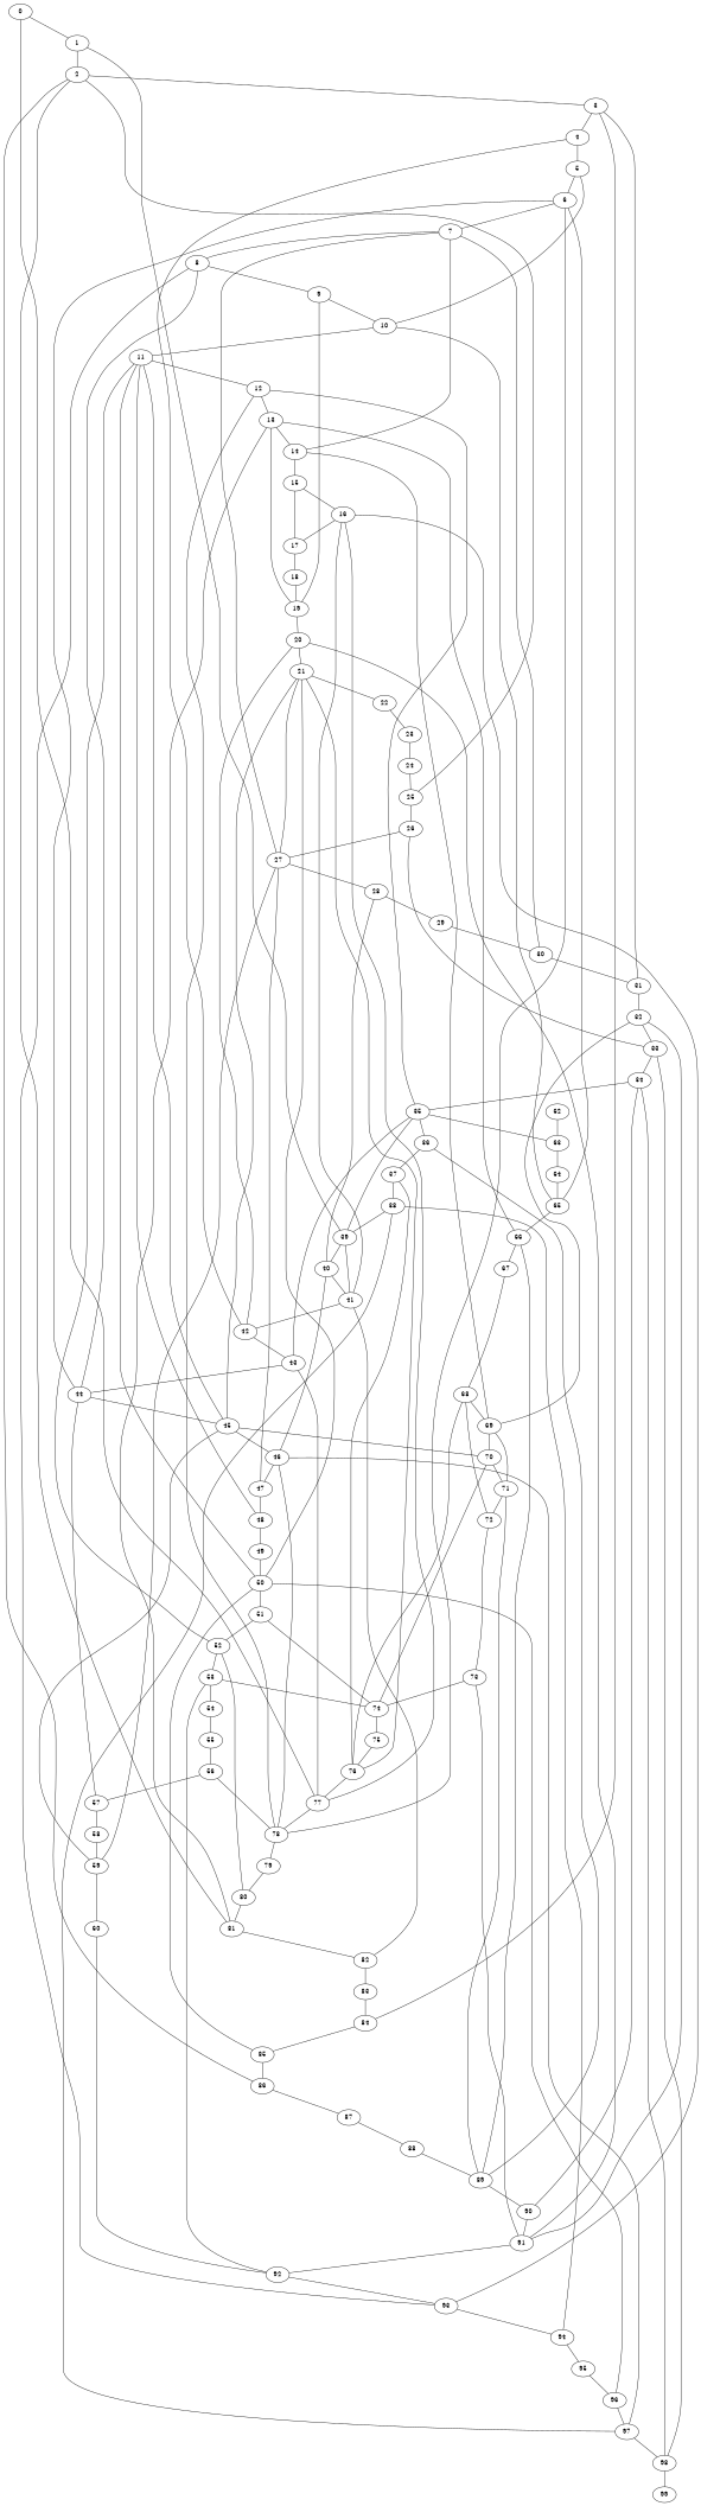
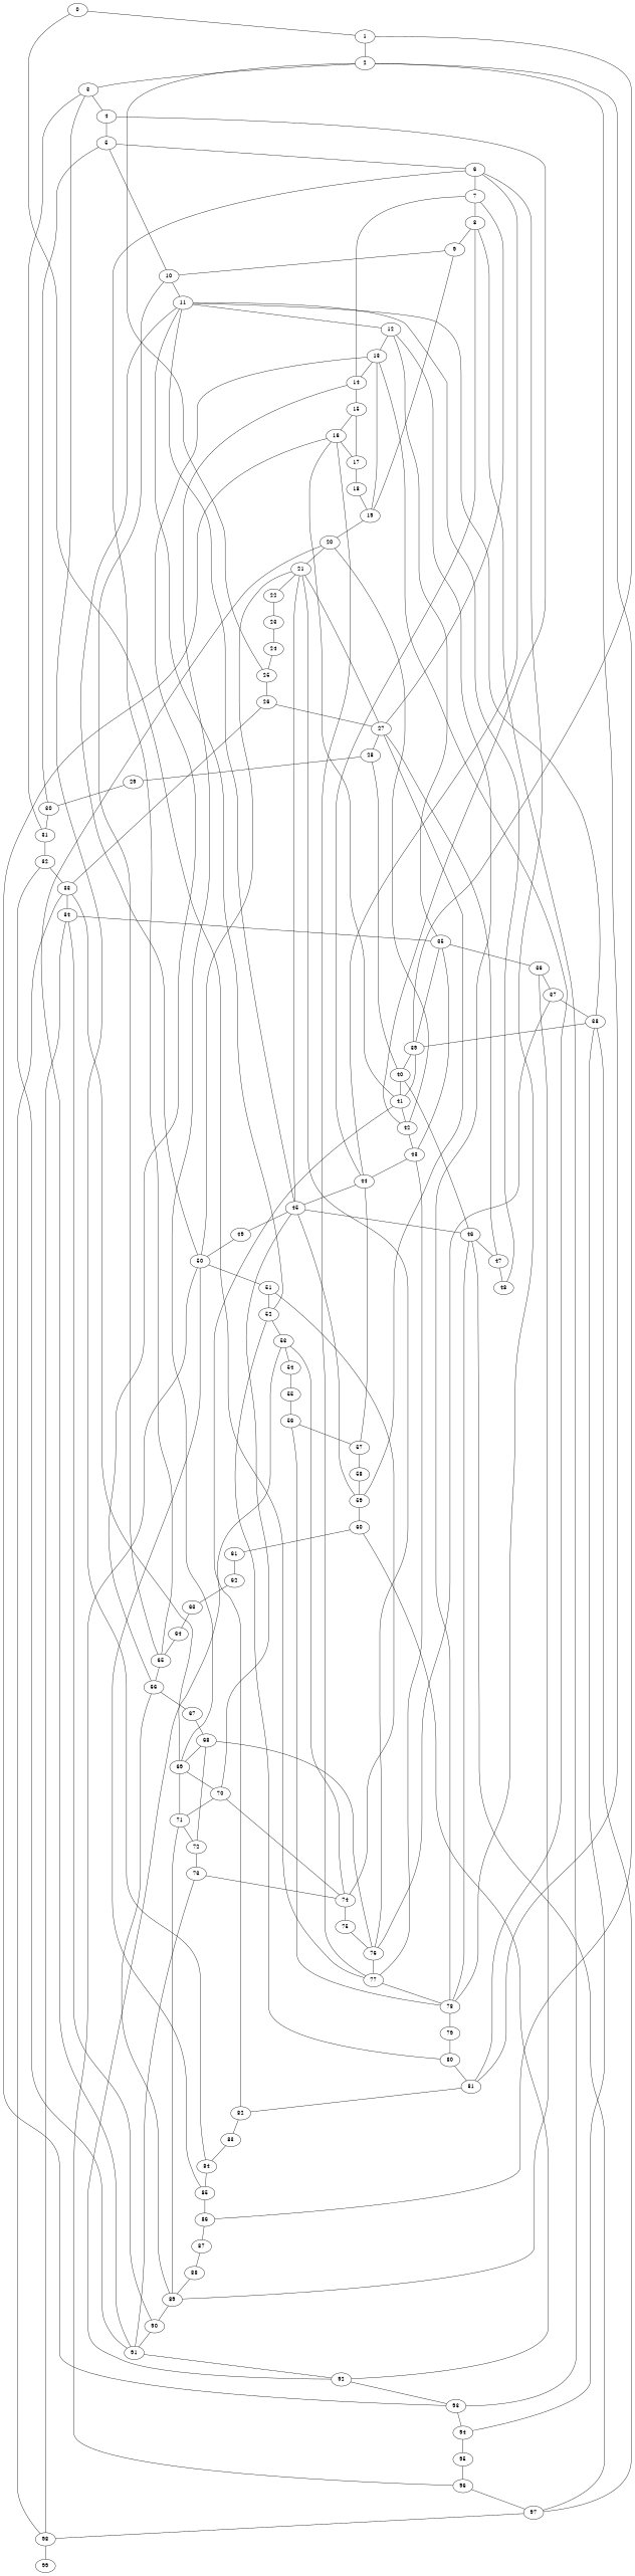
  graph {
    0
    1
    77
    2
    39
    78
    3
    81
    86
    25
    41
    40
    79
    4
    31
    84
    82
    87
    26
    42
    46
    5
    32
    85
    83
    88
    27
    33
    6
    30
    10
    43
    91
    7
    65
    44
    11
    8
    14
    66
    45
    57
    80
    12
    52
    38
    48
    50
    9
    93
    15
    69
    28
    59
    47
    89
    67
    70
    58
    19
    94
    16
    17
    71
    29
    60
    20
    95
    21
    13
    35
    53
    97
    49
    51
    96
    36
    63
    92
    74
    54
    98
    37
    64
    90
    68
    18
    72
    22
    76
    23
    24
    34
    99
+   61
    75
    55
    56
    62
    73
    0 -- 1
    0 -- 77
    1 -- 2
    1 -- 39
    77 -- 78
    2 -- 3
    2 -- 81
    2 -- 86
    2 -- 25
    39 -- 41
    39 -- 40
    78 -- 79
    3 -- 4
    3 -- 31
    3 -- 84
    81 -- 82
    86 -- 87
    25 -- 26
    41 -- 82
    41 -- 42
    40 -- 41
    40 -- 46
    79 -- 80
    4 -- 42
    4 -- 5
    31 -- 32
    84 -- 85
    82 -- 83
    87 -- 88
    26 -- 27
    26 -- 33
    42 -- 43
    46 -- 78
    46 -- 47
    46 -- 97
    5 -- 6
-   7 -- 30
+   5 -- 30
    5 -- 10
    32 -- 33
    32 -- 91
    85 -- 86
    83 -- 84
    88 -- 89
    27 -- 28
    27 -- 59
    27 -- 47
-   32 -- 69
+   33 -- 69
    33 -- 98
    33 -- 34
    6 -- 78
    6 -- 7
    6 -- 65
    6 -- 44
    30 -- 31
    10 -- 65
    10 -- 11
    43 -- 77
    43 -- 44
    91 -- 92
    7 -- 27
    7 -- 8
    7 -- 14
    65 -- 66
    44 -- 45
    44 -- 57
    11 -- 45
    11 -- 12
    11 -- 52
+   11 -- 38
    11 -- 48
    11 -- 50
    8 -- 44
    8 -- 9
    8 -- 93
    14 -- 15
    14 -- 69
    66 -- 89
    66 -- 67
    45 -- 46
    45 -- 59
    45 -- 70
    57 -- 58
    80 -- 81
    12 -- 78
    12 -- 13
    12 -- 35
    52 -- 80
    52 -- 53
    38 -- 39
    38 -- 94
    38 -- 97
-   48 -- 49
+   45 -- 49
    50 -- 85
    50 -- 51
    50 -- 96
    9 -- 10
    9 -- 19
    93 -- 94
    15 -- 16
    15 -- 17
    69 -- 70
    69 -- 71
    28 -- 40
    28 -- 29
    59 -- 60
    47 -- 48
    89 -- 90
    67 -- 68
    70 -- 71
    70 -- 74
    58 -- 59
    19 -- 20
    94 -- 95
    16 -- 77
    16 -- 41
    16 -- 93
    16 -- 17
    17 -- 18
    71 -- 89
    71 -- 72
    29 -- 30
    60 -- 92
+   60 -- 61
    20 -- 42
    20 -- 91
    20 -- 21
    95 -- 96
    21 -- 27
    21 -- 45
    21 -- 50
    21 -- 22
    21 -- 76
    13 -- 81
    13 -- 14
    13 -- 66
    13 -- 19
    35 -- 39
    35 -- 43
    35 -- 36
-   35 -- 63
    53 -- 92
    53 -- 74
    53 -- 54
    97 -- 98
    49 -- 50
    51 -- 52
    51 -- 74
    96 -- 97
    36 -- 89
    36 -- 37
    63 -- 64
    92 -- 93
    74 -- 75
    54 -- 55
    98 -- 99
    37 -- 38
    37 -- 76
    64 -- 65
    90 -- 91
    68 -- 69
    68 -- 72
    68 -- 76
    18 -- 19
    72 -- 73
    22 -- 23
    76 -- 77
    23 -- 24
    24 -- 25
    34 -- 35
    34 -- 98
    34 -- 90
+   61 -- 62
    75 -- 76
    55 -- 56
    56 -- 78
    56 -- 57
    62 -- 63
    73 -- 91
    73 -- 74
  }
